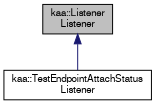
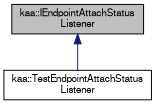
  digraph {
    node [color=black fontname=FreeSans fontsize=10 shape=record]
-   n1 [fillcolor=grey75 fontcolor=black height=0.2 label="kaa::Listener\lListener" style=filled width=0.4]
+   n1 [fillcolor=grey75 fontcolor=black height=0.2 label="kaa::IEndpointAttachStatus\lListener" style=filled width=0.4]
    n2 [height=0.2 label="kaa::TestEndpointAttachStatus\lListener" width=0.4]
    n1 -> n2 [color=midnightblue dir=back fontname=FreeSans fontsize=10 labelfontname=FreeSans labelfontsize=10 style=solid]
  }
